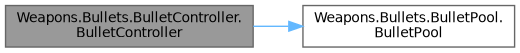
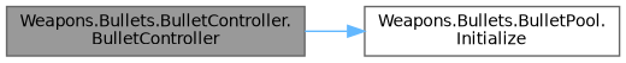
  digraph {
    rankdir=LR
    fontname="DejaVu Sans"
    node [fontname="DejaVu Sans" fontsize=10 shape=box style=filled]
    n1 [color=gray40 fillcolor=grey60 fontcolor=black height=0.2 label="Weapons.Bullets.BulletController.\lBulletController" width=0.4]
-   n2 [color=grey40 fillcolor=white height=0.2 label="Weapons.Bullets.BulletPool.\lBulletPool" width=0.4]
+   n2 [color=grey40 fillcolor=white height=0.2 label="Weapons.Bullets.BulletPool.\lInitialize" width=0.4]
    n1 -> n2 [color=steelblue1 fontname="DejaVu Sans" fontsize=10 labelfontname=Helvetica labelfontsize=10 style=solid]
  }
